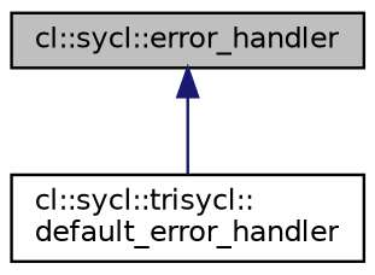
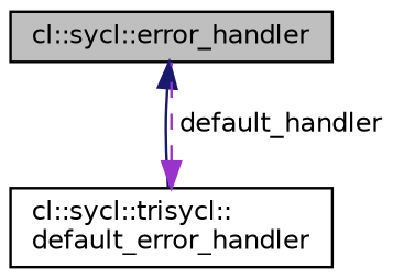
  digraph {
    fontname="DejaVu Sans"
    node [color=black fontname="DejaVu Sans" fontsize=10 shape=record]
    edge [dir=back fontname="DejaVu Sans" fontsize=10 labelfontname=Helvetica labelfontsize=10]
    n1 [fillcolor=grey75 fontcolor=black height=0.2 label="cl::sycl::error_handler" style=filled width=0.4]
    n2 [height=0.2 label="cl::sycl::trisycl::\ldefault_error_handler" width=0.4]
    n1 -> n2 [color=midnightblue style=solid]
+   n2 -> n1 [color=darkorchid3 label=" default_handler" style=dashed]
  }
